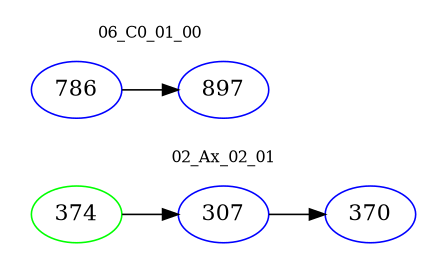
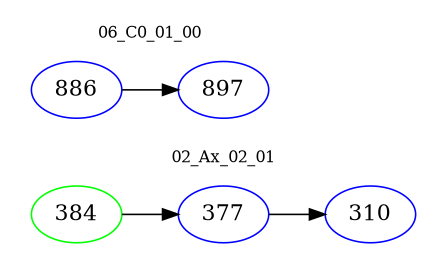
  digraph {
    rankdir=LR
    node [color=blue]
    edge [color=black]
-   n1 [color=green label=374]
-   n2 [label=307]
-   n3 [label=370]
-   n4 [label=786]
+   n1 [color=green label=384]
+   n2 [label=377]
+   n3 [label=310]
+   n4 [label=886]
    n5 [label=897]
    subgraph cluster_1 {
      color=white
      fontsize=10
      label="02_Ax_02_01"
      n1
      n2
      n3
    }
    subgraph cluster_2 {
      color=white
      fontsize=10
      label="06_C0_01_00"
      n4
      n5
    }
    n1 -> n2
    n2 -> n3
    n4 -> n5
  }
